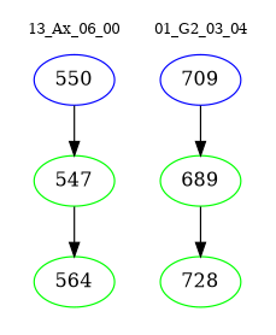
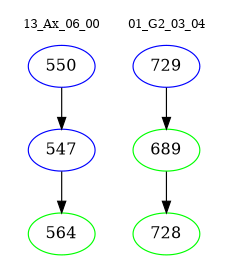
  digraph {
    node [color=green]
    edge [color=black]
    n1 [color=blue label=550]
-   n2 [label=547]
+   n2 [color=blue label=547]
    n3 [label=564]
-   n4 [color=blue label=709]
+   n4 [color=blue label=729]
    n5 [label=689]
    n6 [label=728]
    subgraph cluster_1 {
      color=white
      fontsize=10
      label="13_Ax_06_00"
      n1
      n2
      n3
    }
    subgraph cluster_2 {
      color=white
      fontsize=10
      label="01_G2_03_04"
      n4
      n5
      n6
    }
    n1 -> n2
    n2 -> n3
    n4 -> n5
    n5 -> n6
  }
